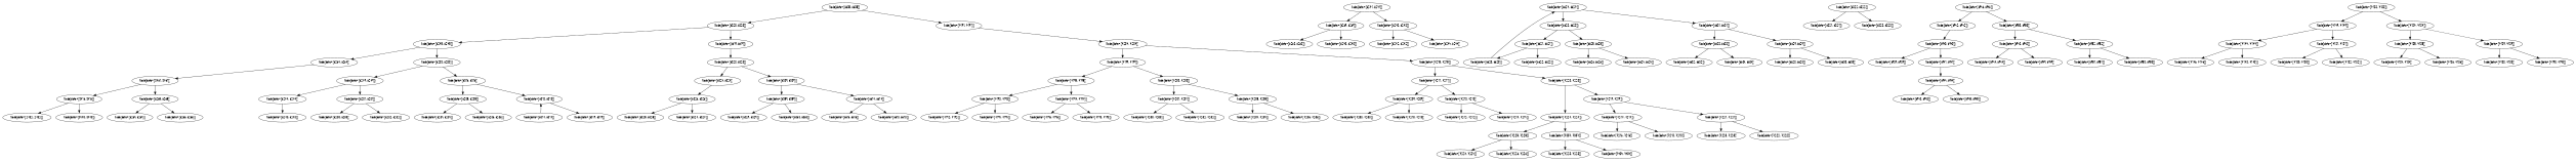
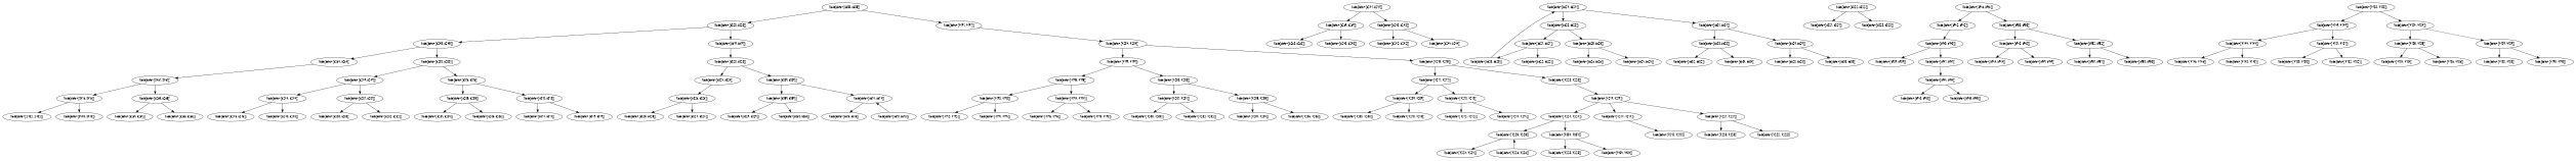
  digraph {
    fontname="Patrick Hand"
    node [fontname="Patrick Hand"]
    edge [fontname="Patrick Hand"]
    n1 [label="Node{data=[6635, 6635]}"]
    n2 [label="Node{data=[6320, 6320]}"]
    n3 [label="Node{data=[7191, 7191]}"]
    n4 [label="Node{data=[6275, 6275]}"]
    n5 [label="Node{data=[6619, 6619]}"]
    n6 [label="Node{data=[7207, 7207]}"]
    n7 [label="Node{data=[6267, 6267]}"]
    n8 [label="Node{data=[6283, 6283]}"]
    n9 [label="Node{data=[6328, 6328]}"]
    n10 [label="Node{data=[3761, 3761]}"]
    n11 [label="Node{data=[6279, 6279]}"]
    n12 [label="Node{data=[6316, 6316]}"]
    n13 [label="Node{data=[3416, 3416]}"]
    n14 [label="Node{data=[6265, 6265]}"]
    n15 [label="Node{data=[6271, 6271]}"]
    n16 [label="Node{data=[6269, 6269]}"]
    n17 [label="Node{data=[6273, 6273]}"]
    n18 [label="Node{data=[2782, 2782]}"]
    n19 [label="Node{data=[3470, 3470]}"]
    n20 [label="Node{data=[6264, 6264]}"]
    n21 [label="Node{data=[6266, 6266]}"]
    n22 [label="Node{data=[6268, 6268]}"]
    n23 [label="Node{data=[6270, 6270]}"]
    n24 [label="Node{data=[6272, 6272]}"]
    n25 [label="Node{data=[6274, 6274]}"]
    n26 [label="Node{data=[6277, 6277]}"]
    n27 [label="Node{data=[6281, 6281]}"]
    n28 [label="Node{data=[6285, 6285]}"]
    n29 [label="Node{data=[6318, 6318]}"]
+   n30 [label="Node{data=[6276, 6276]}"]
    n31 [label="Node{data=[6278, 6278]}"]
    n32 [label="Node{data=[6280, 6280]}"]
    n33 [label="Node{data=[6282, 6282]}"]
    n34 [label="Node{data=[6284, 6284]}"]
    n35 [label="Node{data=[6286, 6286]}"]
    n36 [label="Node{data=[6317, 6317]}"]
    n37 [label="Node{data=[6319, 6319]}"]
    n38 [label="Node{data=[6324, 6324]}"]
    n39 [label="Node{data=[6389, 6389]}"]
    n40 [label="Node{data=[6627, 6627]}"]
    n41 [label="Node{data=[6623, 6623]}"]
    n42 [label="Node{data=[6631, 6631]}"]
    n43 [label="Node{data=[6326, 6326]}"]
    n44 [label="Node{data=[6359, 6359]}"]
    n45 [label="Node{data=[6617, 6617]}"]
    n46 [label="Node{data=[6322, 6322]}"]
    n47 [label="Node{data=[6321, 6321]}"]
    n48 [label="Node{data=[6323, 6323]}"]
    n49 [label="Node{data=[6325, 6325]}"]
    n50 [label="Node{data=[6327, 6327]}"]
    n51 [label="Node{data=[6329, 6329]}"]
    n52 [label="Node{data=[6363, 6363]}"]
    n53 [label="Node{data=[6616, 6616]}"]
    n54 [label="Node{data=[6618, 6618]}"]
    n55 [label="Node{data=[6621, 6621]}"]
    n56 [label="Node{data=[6625, 6625]}"]
    n57 [label="Node{data=[6629, 6629]}"]
    n58 [label="Node{data=[6633, 6633]}"]
    n59 [label="Node{data=[6620, 6620]}"]
    n60 [label="Node{data=[6622, 6622]}"]
    n61 [label="Node{data=[6624, 6624]}"]
    n62 [label="Node{data=[6626, 6626]}"]
    n63 [label="Node{data=[6628, 6628]}"]
    n64 [label="Node{data=[6630, 6630]}"]
    n65 [label="Node{data=[6632, 6632]}"]
    n66 [label="Node{data=[6634, 6634]}"]
    n67 [label="Node{data=[7199, 7199]}"]
    n68 [label="Node{data=[7215, 7215]}"]
    n69 [label="Node{data=[6946, 6946]}"]
    n70 [label="Node{data=[6942, 6942]}"]
    n71 [label="Node{data=[6950, 6950]}"]
    n72 [label="Node{data=[7183, 7183]}"]
    n73 [label="Node{data=[7179, 7179]}"]
    n74 [label="Node{data=[7187, 7187]}"]
    n75 [label="Node{data=[6940, 6940]}"]
    n76 [label="Node{data=[6948, 6948]}"]
    n77 [label="Node{data=[6952, 6952]}"]
    n78 [label="Node{data=[6939, 6939]}"]
    n79 [label="Node{data=[6941, 6941]}"]
    n80 [label="Node{data=[6944, 6944]}"]
    n81 [label="Node{data=[6943, 6943]}"]
    n82 [label="Node{data=[6945, 6945]}"]
    n83 [label="Node{data=[6947, 6947]}"]
    n84 [label="Node{data=[6949, 6949]}"]
    n85 [label="Node{data=[6951, 6951]}"]
    n86 [label="Node{data=[6953, 6953]}"]
    n87 [label="Node{data=[7177, 7177]}"]
    n88 [label="Node{data=[7181, 7181]}"]
    n89 [label="Node{data=[7185, 7185]}"]
    n90 [label="Node{data=[7189, 7189]}"]
    n91 [label="Node{data=[7176, 7176]}"]
    n92 [label="Node{data=[7178, 7178]}"]
    n93 [label="Node{data=[7180, 7180]}"]
    n94 [label="Node{data=[7182, 7182]}"]
    n95 [label="Node{data=[7184, 7184]}"]
    n96 [label="Node{data=[7186, 7186]}"]
    n97 [label="Node{data=[7188, 7188]}"]
    n98 [label="Node{data=[7190, 7190]}"]
    n99 [label="Node{data=[7195, 7195]}"]
    n100 [label="Node{data=[7203, 7203]}"]
    n101 [label="Node{data=[7211, 7211]}"]
    n102 [label="Node{data=[7223, 7223]}"]
    n103 [label="Node{data=[7193, 7193]}"]
    n104 [label="Node{data=[7197, 7197]}"]
    n105 [label="Node{data=[7201, 7201]}"]
    n106 [label="Node{data=[7205, 7205]}"]
    n107 [label="Node{data=[7192, 7192]}"]
    n108 [label="Node{data=[7194, 7194]}"]
    n109 [label="Node{data=[7196, 7196]}"]
    n110 [label="Node{data=[7198, 7198]}"]
    n111 [label="Node{data=[7200, 7200]}"]
    n112 [label="Node{data=[7202, 7202]}"]
    n113 [label="Node{data=[7204, 7204]}"]
    n114 [label="Node{data=[7206, 7206]}"]
    n115 [label="Node{data=[7209, 7209]}"]
    n116 [label="Node{data=[7213, 7213]}"]
    n117 [label="Node{data=[7219, 7219]}"]
    n118 [label="Node{data=[7227, 7227]}"]
    n119 [label="Node{data=[7208, 7208]}"]
    n120 [label="Node{data=[7210, 7210]}"]
    n121 [label="Node{data=[7212, 7212]}"]
    n122 [label="Node{data=[7214, 7214]}"]
    n123 [label="Node{data=[7217, 7217]}"]
    n124 [label="Node{data=[7221, 7221]}"]
    n125 [label="Node{data=[7225, 7225]}"]
    n126 [label="Node{data=[7307, 7307]}"]
-   n127 [label="Node{data=[7216, 7216]}"]
    n128 [label="Node{data=[7218, 7218]}"]
    n129 [label="Node{data=[7220, 7220]}"]
    n130 [label="Node{data=[7222, 7222]}"]
    n131 [label="Node{data=[7224, 7224]}"]
    n132 [label="Node{data=[7226, 7226]}"]
    n133 [label="Node{data=[7228, 7228]}"]
    n134 [label="Node{data=[7404, 7404]}"]
    n1 -> n2
    n1 -> n3
    n2 -> n4
    n2 -> n5
    n3 -> n6
    n4 -> n7
    n4 -> n8
    n5 -> n9
    n6 -> n67
    n6 -> n68
    n7 -> n10
    n8 -> n11
    n8 -> n12
    n9 -> n38
    n9 -> n39
    n10 -> n13
    n10 -> n14
    n11 -> n26
    n11 -> n27
    n12 -> n28
    n12 -> n29
    n13 -> n18
    n13 -> n19
    n14 -> n20
    n14 -> n21
    n15 -> n16
    n15 -> n17
    n16 -> n22
    n16 -> n23
    n17 -> n24
    n17 -> n25
+   n26 -> n30
    n26 -> n31
    n27 -> n32
    n27 -> n33
    n28 -> n34
    n28 -> n35
-   n36 -> n29
+   n29 -> n36
    n29 -> n37
    n38 -> n43
    n39 -> n44
    n39 -> n45
    n40 -> n41
    n40 -> n42
    n41 -> n55
    n41 -> n56
    n42 -> n57
    n42 -> n58
    n43 -> n49
    n43 -> n50
    n44 -> n51
    n44 -> n52
    n45 -> n53
-   n45 -> n54
+   n54 -> n45
    n46 -> n47
    n46 -> n48
    n55 -> n59
    n55 -> n60
    n56 -> n61
    n56 -> n62
    n57 -> n63
    n57 -> n64
    n58 -> n65
    n58 -> n66
    n59 -> n40
    n67 -> n99
    n67 -> n100
    n68 -> n101
    n68 -> n102
    n69 -> n70
    n69 -> n71
    n70 -> n75
    n71 -> n76
    n71 -> n77
    n72 -> n73
    n72 -> n74
    n73 -> n87
    n73 -> n88
    n74 -> n89
    n74 -> n90
    n75 -> n78
    n75 -> n79
    n76 -> n83
    n76 -> n84
    n77 -> n85
    n77 -> n86
    n79 -> n80
    n80 -> n81
    n80 -> n82
    n87 -> n91
    n87 -> n92
    n88 -> n93
    n88 -> n94
    n89 -> n95
    n89 -> n96
    n90 -> n97
    n90 -> n98
    n99 -> n103
    n99 -> n104
    n100 -> n105
    n100 -> n106
    n101 -> n115
    n101 -> n116
    n102 -> n117
-   n102 -> n118
+   n117 -> n118
    n103 -> n107
    n103 -> n108
    n104 -> n109
    n104 -> n110
    n105 -> n111
    n105 -> n112
    n106 -> n113
    n106 -> n114
    n115 -> n119
    n115 -> n120
    n116 -> n121
    n116 -> n122
    n117 -> n123
    n117 -> n124
    n118 -> n125
    n118 -> n126
-   n123 -> n127
    n123 -> n128
    n124 -> n129
    n124 -> n130
    n125 -> n131
-   n125 -> n132
+   n132 -> n125
    n126 -> n133
    n126 -> n134
  }
